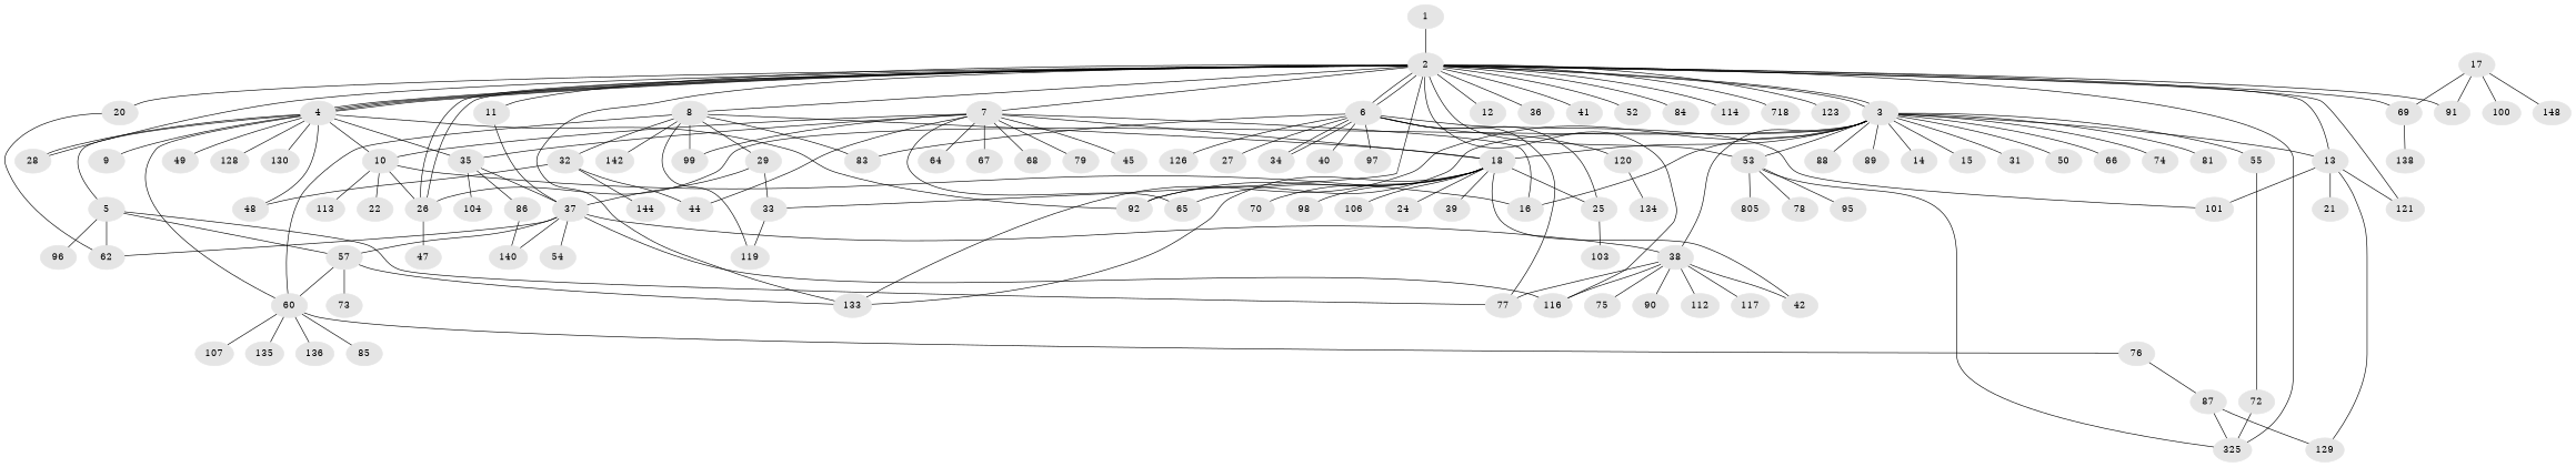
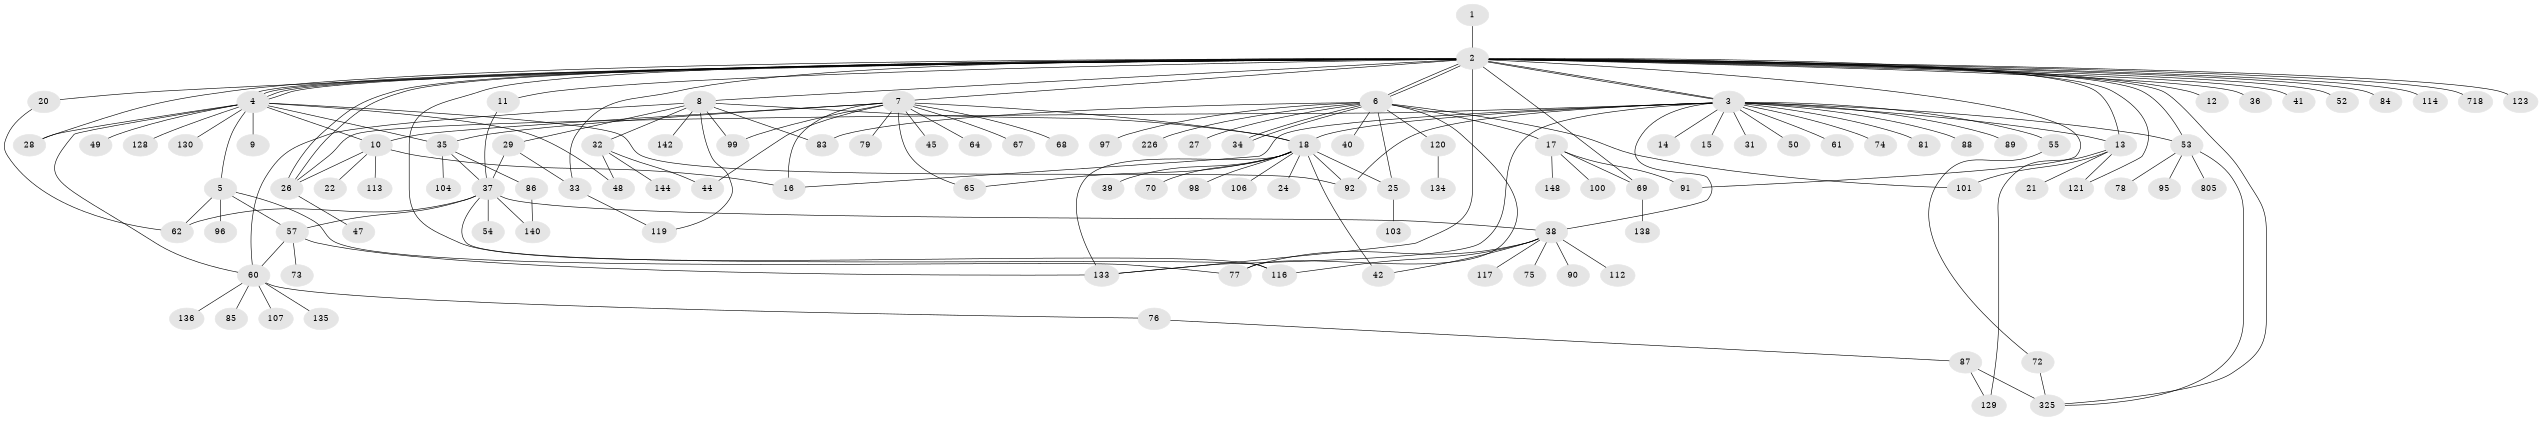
  graph {
    node [color=gray90 style=filled]
    2 [super="+63"]
    3 [super="+132"]
    4 [super="+46"]
    6 [super="+145"]
    7 [super="+102"]
    8 [super="+23"]
    11
    12
    13 [super="+19"]
    20 [super="+94"]
    26
    28 [super="+108"]
    33 [super="+59"]
    36
    41
    52
    53 [super="+80"]
    69
    84
    91
    114
    116 [super="+122"]
    n23 [label=718]
    121
    123
    n26 [label=325 super="+127"]
    133 [super="+147"]
    1
    14
    15
    16 [super="+146"]
    18 [super="+56"]
    31
    38 [super="+71"]
    50
    55
-   61 [label=66]
+   61
    74
    81
    88
    89
    92
    5 [super="+43"]
    9
    10 [super="+30"]
    35 [super="+58"]
    48 [super="+141"]
    49
    60 [super="+66"]
    128
    130
    77
    17
    25 [super="+124"]
    27
    34
    40
    83
    97
    101
    120
-   126
+   126 [label=226]
    44 [super="+51"]
    45
    64
    65
    67
    68
    79
    99
    29 [super="+115"]
    32 [super="+139"]
    119
    142
    37 [super="+137"]
    21
    129
    62 [super="+110"]
    47
    78
    95
    n82 [label=805]
    138
    24 [super="+82"]
    39
    42 [super="+109"]
    70
    98 [super="+131"]
    106
    75
    90
    112
    117
    72
    57 [super="+93"]
    96 [super="+143"]
    22
    113
    86
    104
    76
    85
    107
    135
    136
    73
    100
    148
    103
    134
    144
    54
    140
    87 [super="+111"]
    2 -- 3
    2 -- 3
    2 -- 4
    2 -- 4
    2 -- 4
    2 -- 4
    2 -- 6
    2 -- 6
    2 -- 7
    2 -- 8
    2 -- 11
    2 -- 12
    2 -- 13
    2 -- 20
    2 -- 26 [weight=2]
    2 -- 26
    2 -- 28
    2 -- 33
    2 -- 36
    2 -- 41
    2 -- 52
    2 -- 53
    2 -- 69
    2 -- 84
    2 -- 91
    2 -- 114
    2 -- 116
    2 -- n23
    2 -- 121
    2 -- 123
    2 -- n26
    2 -- 133
    3 -- 13
    3 -- 26
    3 -- 53
    3 -- 133
    3 -- 14
    3 -- 15
    3 -- 16
    3 -- 18
    3 -- 31
    3 -- 38
    3 -- 50
    3 -- 55
    3 -- 61
    3 -- 74
    3 -- 81
    3 -- 88
    3 -- 89
    3 -- 92
    4 -- 28
    4 -- 92
    4 -- 5
    4 -- 9
    4 -- 10
    4 -- 35
    4 -- 48
    4 -- 49
    4 -- 60
    4 -- 128
    4 -- 130
    6 -- 77
+   6 -- 17
    6 -- 25
    6 -- 27
    6 -- 34
    6 -- 34
    6 -- 40
    6 -- 83
    6 -- 97
    6 -- 101
    6 -- 120
    6 -- 126
    7 -- 16
    7 -- 18
    7 -- 10
    7 -- 35
    7 -- 44
    7 -- 45
    7 -- 64
    7 -- 65
    7 -- 67
    7 -- 68
    7 -- 79
    7 -- 99
    8 -- 18
    8 -- 60
    8 -- 83
    8 -- 99
    8 -- 29
    8 -- 32
    8 -- 119
    8 -- 142
    11 -- 37
    13 -- 121
    13 -- 101
    13 -- 21
    13 -- 129
    20 -- 62
    26 -- 47
    33 -- 119
    53 -- n26
    53 -- 78
    53 -- 95
    53 -- n82
    69 -- 138
    1 -- 2
    18 -- 133
    18 -- 92
    18 -- 25
    18 -- 65
    18 -- 24
    18 -- 39
    18 -- 42
    18 -- 70
    18 -- 98
    18 -- 106
    38 -- 116
    38 -- 77
    38 -- 42
    38 -- 75
    38 -- 90
    38 -- 112
    38 -- 117
    55 -- 72
    5 -- 77
    5 -- 62
    5 -- 57
    5 -- 96
    10 -- 26
    10 -- 16
    10 -- 22
    10 -- 113
    35 -- 37
    35 -- 86
    35 -- 104
    60 -- 76
    60 -- 85
    60 -- 107
    60 -- 135
    60 -- 136
    17 -- 69
    17 -- 91
    17 -- 100
    17 -- 148
    25 -- 103
    120 -- 134
    29 -- 33
    29 -- 37
    32 -- 48
    32 -- 44
    32 -- 144
    37 -- 116
    37 -- 38
    37 -- 62
    37 -- 57
    37 -- 54
    37 -- 140
    72 -- n26
    57 -- 133
    57 -- 60
    57 -- 73
    86 -- 140
    76 -- 87
    87 -- n26
    87 -- 129
  }
